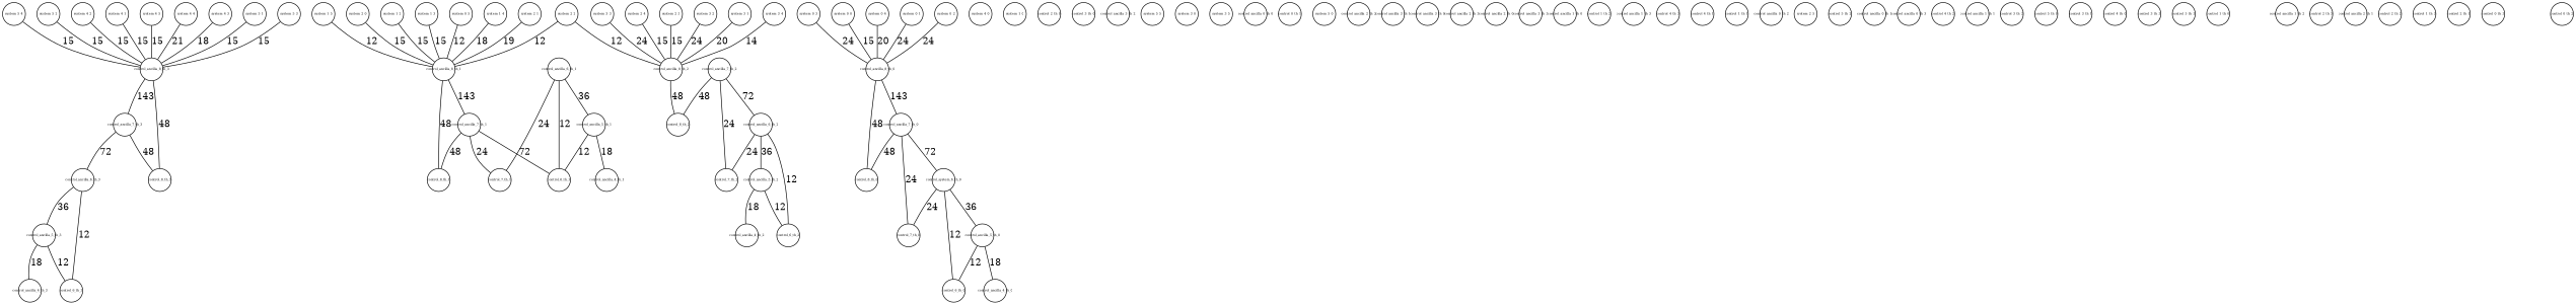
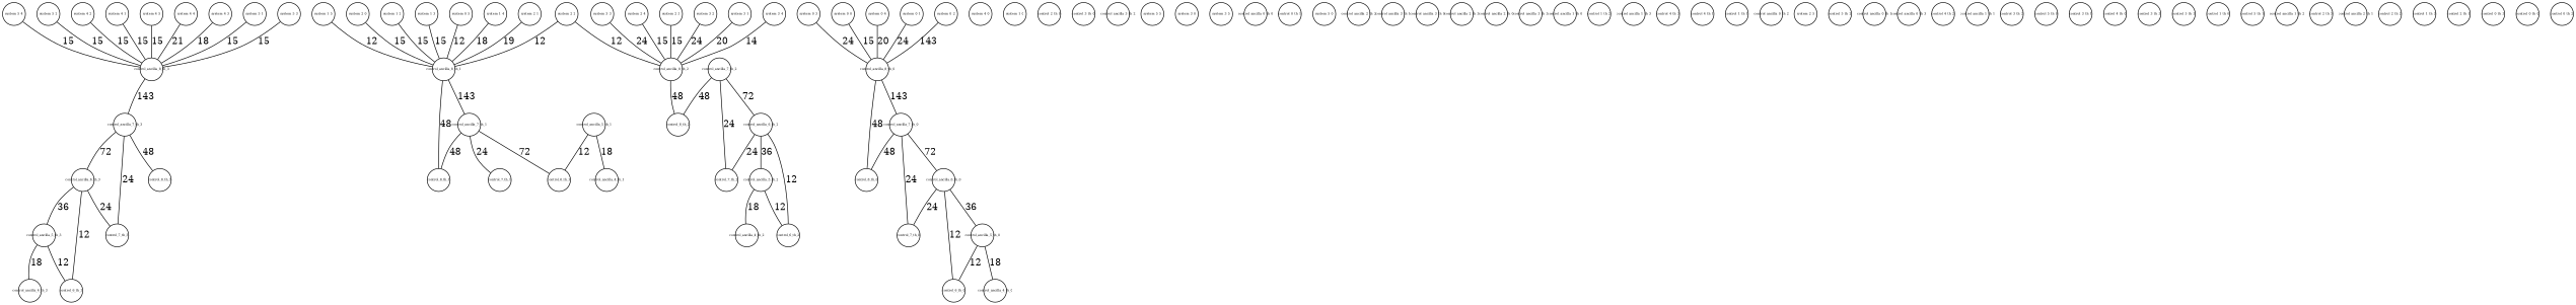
  graph {
    node [fixedsize=true fontsize=5 shape=circle]
    system_5_4 [height=0.5 width=0.5]
    control_ancilla_8_th_3 [height=0.5 width=0.5]
    control_ancilla_7_th_3 [height=0.5 width=0.5]
    control_8_th_3 [height=0.5 width=0.5]
    control_ancilla_6_th_3 [height=0.5 width=0.5]
+   control_7_th_3 [height=0.5 width=0.5]
    system_1_3 [height=0.5 width=0.5]
    control_ancilla_8_th_1 [height=0.5 width=0.5]
    control_ancilla_7_th_1 [height=0.5 width=0.5]
    control_8_th_1 [height=0.5 width=0.5]
    control_7_th_1 [height=0.5 width=0.5]
    control_6_th_1 [height=0.5 width=0.5]
    system_5_2 [height=0.5 width=0.5]
    system_0_3 [height=0.5 width=0.5]
    control_ancilla_8_th_0 [height=0.5 width=0.5]
    control_8_th_0 [height=0.5 width=0.5]
    control_ancilla_7_th_0 [height=0.5 width=0.5]
-   control_ancilla_6_th_0 [height=0.5 width=0.5 label=control_system_6_th_0]
+   control_ancilla_6_th_0 [height=0.5 width=0.5]
    control_7_th_0 [height=0.5 width=0.5]
    system_4_2 [height=0.5 width=0.5]
    system_1_2 [height=0.5 width=0.5]
    system_4_1 [height=0.5 width=0.5]
    system_3_3 [height=0.5 width=0.5]
    control_ancilla_8_th_2 [height=0.5 width=0.5]
    control_8_th_2 [height=0.5 width=0.5]
    control_ancilla_7_th_2 [height=0.5 width=0.5]
    control_ancilla_6_th_2 [height=0.5 width=0.5]
    control_7_th_2 [height=0.5 width=0.5]
    system_2_4 [height=0.5 width=0.5]
    control_ancilla_5_th_3 [height=0.5 width=0.5]
    control_6_th_3 [height=0.5 width=0.5]
    control_ancilla_4_th_3 [height=0.5 width=0.5]
    control_ancilla_5_th_2 [height=0.5 width=0.5]
    control_6_th_2 [height=0.5 width=0.5]
    control_ancilla_4_th_2 [height=0.5 width=0.5]
    system_4_5 [height=0.5 width=0.5]
    system_2_3 [height=0.5 width=0.5]
    system_2_2 [height=0.5 width=0.5]
    system_4_4 [height=0.5 width=0.5]
    system_0_5 [height=0.5 width=0.5]
    system_1_4 [height=0.5 width=0.5]
-   control_ancilla_6_th_1 [height=0.5 width=0.5]
    control_ancilla_5_th_1 [height=0.5 width=0.5]
    control_ancilla_4_th_1 [height=0.5 width=0.5]
    control_6_th_0 [height=0.5 width=0.5]
    control_ancilla_5_th_0 [height=0.5 width=0.5]
    control_ancilla_4_th_0 [height=0.5 width=0.5]
    system_3_2 [height=0.5 width=0.5]
    system_4_3 [height=0.5 width=0.5]
    system_3_1 [height=0.5 width=0.5]
    system_2_1 [height=0.5 width=0.5]
    system_1_5 [height=0.5 width=0.5]
    system_3_4 [height=0.5 width=0.5]
    system_0_0 [height=0.5 width=0.5]
    system_5_1 [height=0.5 width=0.5]
    system_0_4 [height=0.5 width=0.5]
    system_5_3 [height=0.5 width=0.5]
    system_0_1 [height=0.5 width=0.5]
    system_0_2 [height=0.5 width=0.5]
    system_2_0 [height=0.5 width=0.5]
    system_4_0 [height=0.5 width=0.5]
    system_1_0 [height=0.5 width=0.5]
    control_2_th_0 [height=0.5 width=0.5]
    control_3_th_0 [height=0.5 width=0.5]
    control_ancilla_3_th_2 [height=0.5 width=0.5]
    system_5_5 [height=0.5 width=0.5]
    system_3_0 [height=0.5 width=0.5]
    system_3_5 [height=0.5 width=0.5]
    control_ancilla_0_th_0 [height=0.5 width=0.5]
    control_0_th_1 [height=0.5 width=0.5]
    system_5_0 [height=0.5 width=0.5]
    control_ancilla_2_th_2 [height=0.5 width=0.5]
    control_ancilla_3_th_1 [height=0.5 width=0.5]
    control_ancilla_3_th_0 [height=0.5 width=0.5]
    control_ancilla_2_th_3 [height=0.5 width=0.5]
    control_ancilla_2_th_0 [height=0.5 width=0.5]
    control_ancilla_3_th_3 [height=0.5 width=0.5]
    control_ancilla_1_th_0 [height=0.5 width=0.5]
    control_1_th_2 [height=0.5 width=0.5]
    control_ancilla_1_th_3 [height=0.5 width=0.5]
    control_4_th_3 [height=0.5 width=0.5]
    control_4_th_1 [height=0.5 width=0.5]
    control_1_th_1 [height=0.5 width=0.5]
    control_ancilla_0_th_2 [height=0.5 width=0.5]
    system_2_5 [height=0.5 width=0.5]
    control_5_th_2 [height=0.5 width=0.5]
    control_ancilla_0_th_1 [height=0.5 width=0.5]
    control_ancilla_0_th_3 [height=0.5 width=0.5]
    control_4_th_2 [height=0.5 width=0.5]
    control_ancilla_1_th_1 [height=0.5 width=0.5]
    control_3_th_2 [height=0.5 width=0.5]
    control_5_th_0 [height=0.5 width=0.5]
    control_3_th_1 [height=0.5 width=0.5]
    control_4_th_0 [height=0.5 width=0.5]
    control_3_th_3 [height=0.5 width=0.5]
    control_5_th_3 [height=0.5 width=0.5]
    control_1_th_0 [height=0.5 width=0.5]
+   control_5_th_1 [height=0.5 width=0.5]
    control_ancilla_1_th_2 [height=0.5 width=0.5]
    control_2_th_3 [height=0.5 width=0.5]
    control_ancilla_2_th_1 [height=0.5 width=0.5]
    control_2_th_2 [height=0.5 width=0.5]
    control_1_th_3 [height=0.5 width=0.5]
    control_2_th_1 [height=0.5 width=0.5]
    control_0_th_3 [height=0.5 width=0.5]
+   control_0_th_0 [height=0.5 width=0.5]
    control_0_th_2 [height=0.5 width=0.5]
    system_5_4 -- control_ancilla_8_th_3 [label=15]
    control_ancilla_8_th_3 -- control_ancilla_7_th_3 [label=143]
-   control_ancilla_8_th_3 -- control_8_th_3 [label=48]
    control_ancilla_7_th_3 -- control_8_th_3 [label=48]
    control_ancilla_7_th_3 -- control_ancilla_6_th_3 [label=72]
+   control_ancilla_7_th_3 -- control_7_th_3 [label=24]
+   control_ancilla_6_th_3 -- control_7_th_3 [label=24]
    control_ancilla_6_th_3 -- control_ancilla_5_th_3 [label=36]
    control_ancilla_6_th_3 -- control_6_th_3 [label=12]
    system_1_3 -- control_ancilla_8_th_1 [label=15]
    control_ancilla_8_th_1 -- control_ancilla_7_th_1 [label=143]
    control_ancilla_8_th_1 -- control_8_th_1 [label=48]
    control_ancilla_7_th_1 -- control_8_th_1 [label=48]
    control_ancilla_7_th_1 -- control_7_th_1 [label=24]
    control_ancilla_7_th_1 -- control_6_th_1 [label=72]
    system_5_2 -- control_ancilla_8_th_3 [label=15]
    system_0_3 -- control_ancilla_8_th_0 [label=24]
    control_ancilla_8_th_0 -- control_8_th_0 [label=48]
    control_ancilla_8_th_0 -- control_ancilla_7_th_0 [label=143]
    control_ancilla_7_th_0 -- control_8_th_0 [label=48]
    control_ancilla_7_th_0 -- control_ancilla_6_th_0 [label=72]
    control_ancilla_7_th_0 -- control_7_th_0 [label=24]
    control_ancilla_6_th_0 -- control_7_th_0 [label=24]
    control_ancilla_6_th_0 -- control_6_th_0 [label=12]
    control_ancilla_6_th_0 -- control_ancilla_5_th_0 [label=36]
    system_4_2 -- control_ancilla_8_th_3 [label=15]
    system_1_2 -- control_ancilla_8_th_1 [label=15]
    system_4_1 -- control_ancilla_8_th_3 [label=15]
    system_3_3 -- control_ancilla_8_th_2 [label=24]
    control_ancilla_8_th_2 -- control_8_th_2 [label=48]
    control_ancilla_7_th_2 -- control_8_th_2 [label=48]
    control_ancilla_7_th_2 -- control_ancilla_6_th_2 [label=72]
    control_ancilla_7_th_2 -- control_7_th_2 [label=24]
    control_ancilla_6_th_2 -- control_7_th_2 [label=24]
    control_ancilla_6_th_2 -- control_ancilla_5_th_2 [label=36]
    control_ancilla_6_th_2 -- control_6_th_2 [label=12]
    system_2_4 -- control_ancilla_8_th_2 [label=15]
    control_ancilla_5_th_3 -- control_6_th_3 [label=12]
    control_ancilla_5_th_3 -- control_ancilla_4_th_3 [label=18]
    control_ancilla_5_th_2 -- control_6_th_2 [label=12]
    control_ancilla_5_th_2 -- control_ancilla_4_th_2 [label=18]
    system_4_5 -- control_ancilla_8_th_3 [label=15]
    system_2_3 -- control_ancilla_8_th_2 [label=15]
    system_2_2 -- control_ancilla_8_th_1 [label=12]
    system_2_2 -- control_ancilla_8_th_2 [label=12]
    system_4_4 -- control_ancilla_8_th_3 [label=21]
    system_0_5 -- control_ancilla_8_th_1 [label=12]
    system_1_4 -- control_ancilla_8_th_1 [label=18]
-   control_ancilla_6_th_1 -- control_7_th_1 [label=24]
-   control_ancilla_6_th_1 -- control_6_th_1 [label=12]
-   control_ancilla_6_th_1 -- control_ancilla_5_th_1 [label=36]
    control_ancilla_5_th_1 -- control_6_th_1 [label=12]
    control_ancilla_5_th_1 -- control_ancilla_4_th_1 [label=18]
    control_ancilla_5_th_0 -- control_6_th_0 [label=12]
    control_ancilla_5_th_0 -- control_ancilla_4_th_0 [label=18]
    system_3_2 -- control_ancilla_8_th_2 [label=24]
    system_4_3 -- control_ancilla_8_th_3 [label=18]
    system_3_1 -- control_ancilla_8_th_2 [label=20]
    system_2_1 -- control_ancilla_8_th_1 [label=19]
    system_1_5 -- control_ancilla_8_th_1 [label=12]
    system_3_4 -- control_ancilla_8_th_2 [label=14]
    system_0_0 -- control_ancilla_8_th_0 [label=15]
    system_5_1 -- control_ancilla_8_th_3 [label=15]
    system_0_4 -- control_ancilla_8_th_0 [label=20]
    system_5_3 -- control_ancilla_8_th_3 [label=15]
    system_0_1 -- control_ancilla_8_th_0 [label=24]
-   system_0_2 -- control_ancilla_8_th_0 [label=24]
+   system_0_2 -- control_ancilla_8_th_0 [label=143]
    system_2_0 -- control_ancilla_8_th_1 [label=15]
  }
